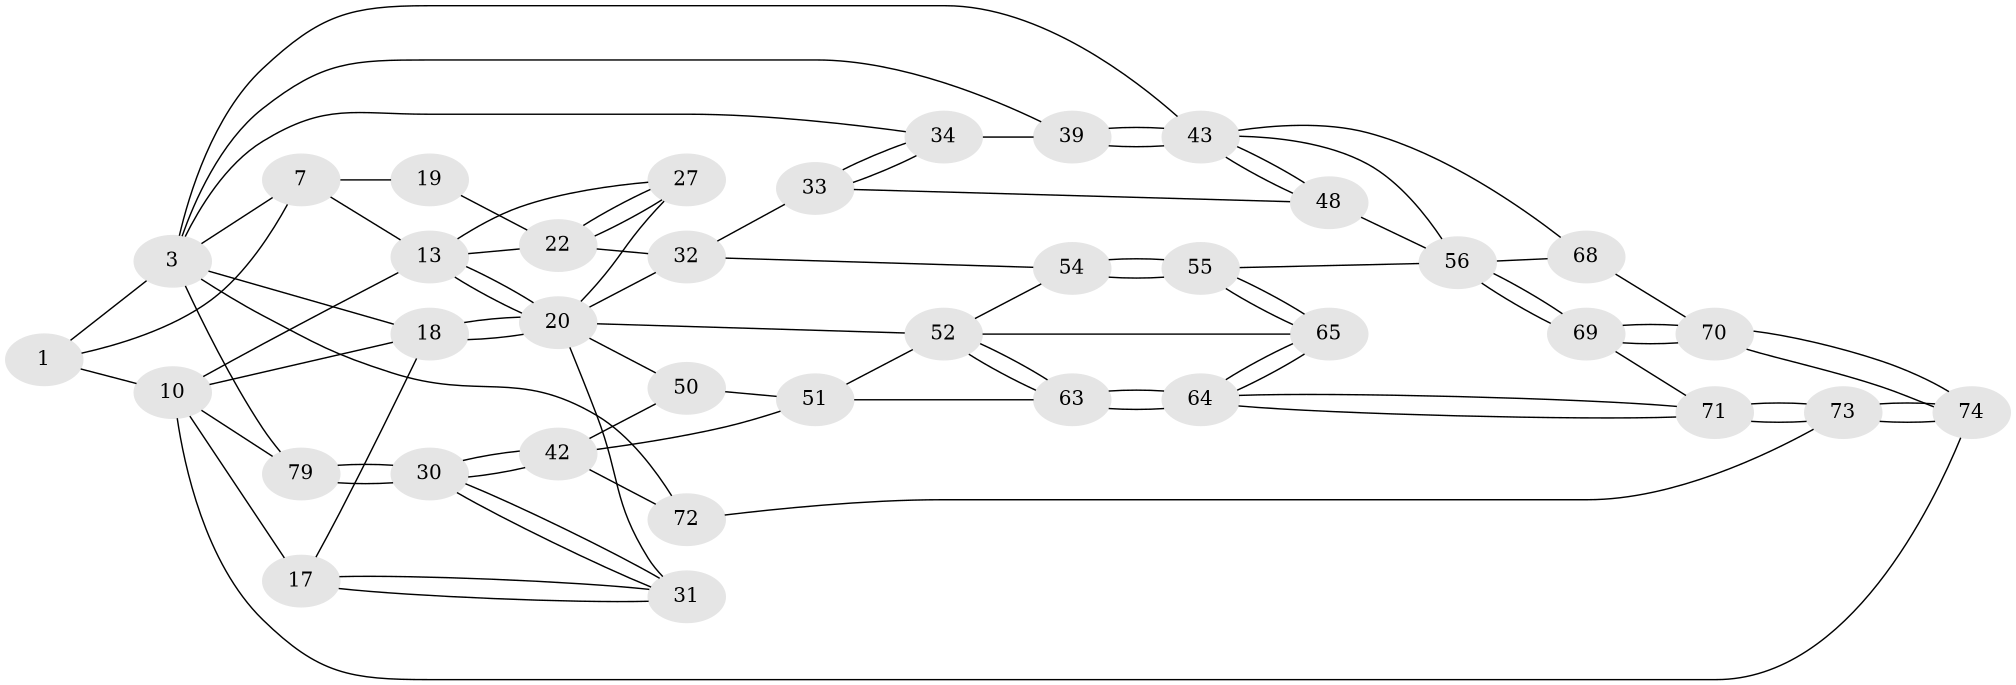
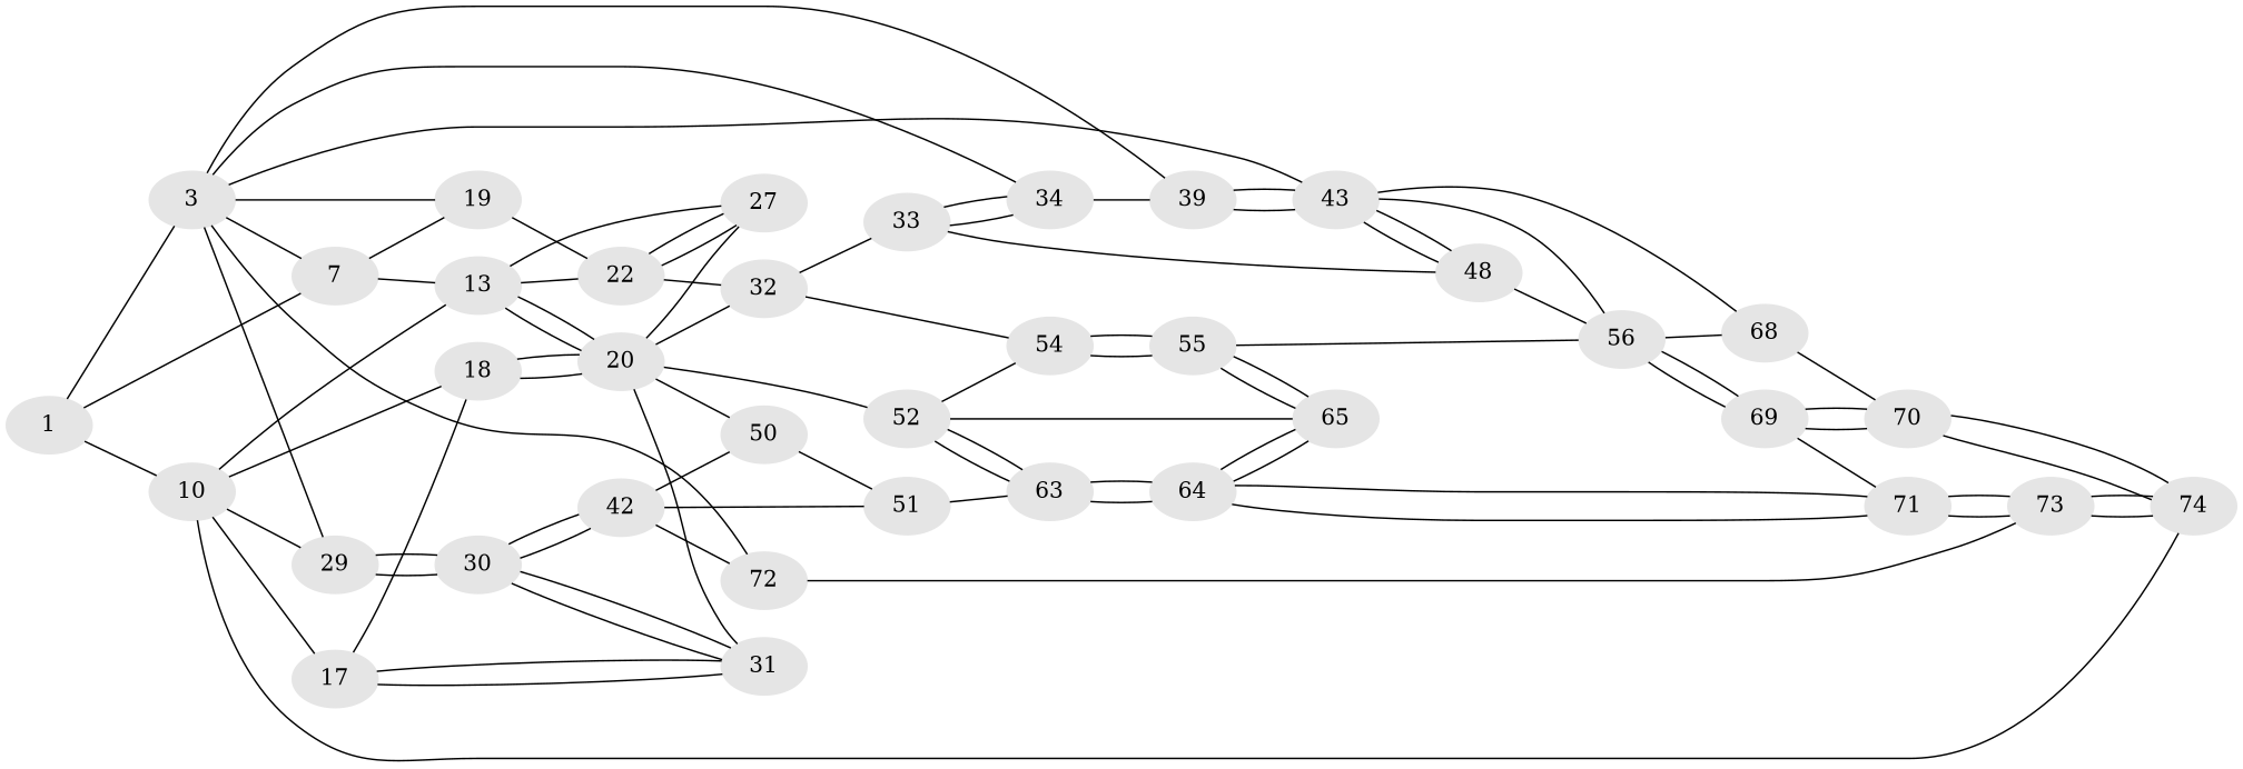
  graph {
    rankdir=LR
    node [color=gray90 style=filled]
    1 [super="+8+2"]
    3 [super="+41+4"]
    7 [super="+9"]
    10 [super="+11+16"]
    19 [super="+24"]
-   29 [label=79]
+   29
    34 [super="+38"]
    39
    43 [super="+44"]
    72
    13 [super="+14"]
    74
    17
    18
    22 [super="+23"]
    30
    42 [super="+59"]
    50
    51 [super="+62"]
    48
    56 [super="+57"]
    68
    73
    20 [super="+25"]
    27
    31
    32 [super="+36"]
    52 [super="+53"]
    33 [super="+40"]
    54
    63
    65
    55
    69
    70
    64
    71
    1 -- 3
    1 -- 7
    1 -- 10 [weight=2]
    3 -- 7
-   3 -- 18 [weight=2]
+   3 -- 19 [weight=2]
    3 -- 29
    3 -- 34
    3 -- 39
    3 -- 43
    3 -- 72
    7 -- 19
    7 -- 13
    10 -- 29
    10 -- 13
    10 -- 74
    10 -- 17
    10 -- 18
    19 -- 22
    29 -- 30
    29 -- 30
    34 -- 39
    39 -- 43
    39 -- 43
    43 -- 48
    43 -- 48
    43 -- 56
    43 -- 68
    72 -- 73
    13 -- 22
    13 -- 20
    13 -- 20
    13 -- 27
    17 -- 18
    17 -- 31
    17 -- 31
    18 -- 20
    18 -- 20
    22 -- 27
    22 -- 27
    22 -- 32
    30 -- 42
    30 -- 42
    30 -- 31
    30 -- 31
    42 -- 72
    42 -- 50
    42 -- 51 [weight=2]
    50 -- 51
-   51 -- 52
    51 -- 63
    48 -- 56
    56 -- 68
    56 -- 69
    56 -- 69
    68 -- 70
    73 -- 74
    73 -- 74
    20 -- 50
    20 -- 27
    20 -- 31
    20 -- 32
    20 -- 52
    32 -- 33 [weight=2]
    32 -- 54
    52 -- 54
    52 -- 63
    52 -- 63
    52 -- 65
    33 -- 34 [weight=2]
    33 -- 34
    33 -- 48
    54 -- 55
    54 -- 55
    63 -- 64
    63 -- 64
    55 -- 56
    55 -- 65
    55 -- 65
    69 -- 70
    69 -- 70
    69 -- 71
    70 -- 74
    70 -- 74
    64 -- 65
    64 -- 65
    64 -- 71
    64 -- 71
    71 -- 73
    71 -- 73
  }
